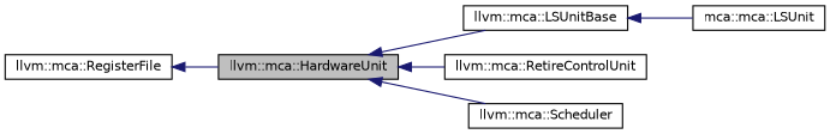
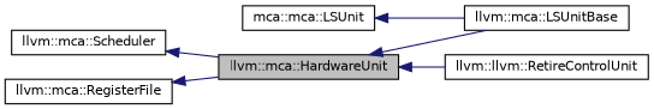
  digraph {
    rankdir=LR
    node [color=black fontname=Helvetica fontsize=10 shape=record]
    edge [color=midnightblue dir=back fontname=Helvetica fontsize=10 labelfontname=Helvetica labelfontsize=10 style=solid]
    n1 [fillcolor=grey75 fontcolor=black height=0.2 label="llvm::mca::HardwareUnit" style=filled width=0.4]
    n2 [height=0.2 label="llvm::mca::LSUnitBase" width=0.4]
-   n3 [height=0.2 label="llvm::mca::RetireControlUnit" width=0.4]
+   n3 [height=0.2 label="llvm::llvm::RetireControlUnit" width=0.4]
    n4 [height=0.2 label="llvm::mca::Scheduler" width=0.4]
    n5 [height=0.2 label="mca::mca::LSUnit" width=0.4]
    n6 [height=0.2 label="llvm::mca::RegisterFile" width=0.4]
    n1 -> n2
    n1 -> n3
-   n1 -> n4
-   n2 -> n5
+   n4 -> n1
+   n5 -> n2
    n6 -> n1
  }
